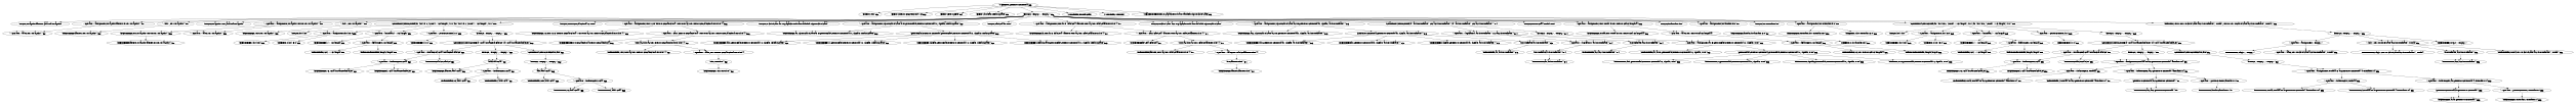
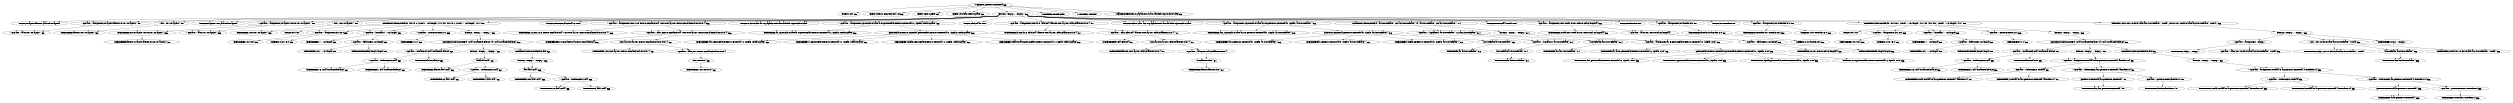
  digraph {
    n1 [label=<(METHOD,getResourcesToAdd)<SUB>953</SUB>>]
    n2 [label=<(PARAM,this)<SUB>953</SUB>>]
    n3 [label=<(PARAM,ResourceCollection[] rcs)<SUB>953</SUB>>]
    n4 [label=<(PARAM,File zipFile)<SUB>954</SUB>>]
    n5 [label=<(PARAM,boolean needsUpdate)<SUB>955</SUB>>]
    n6 [label=<(BLOCK,&lt;empty&gt;,&lt;empty&gt;)<SUB>956</SUB>>]
    n7 [label=<(MODIFIER,PROTECTED)>]
    n8 [label=<(MODIFIER,VIRTUAL)>]
    n9 [label=<(METHOD_RETURN,org.apache.tools.ant.taskdefs.Zip$ArchiveState)<SUB>953</SUB>>]
    n10 [label=<(LOCAL,ArrayList filesets: java.util.ArrayList)>]
    n11 [label=<(&lt;operator&gt;.assignment,ArrayList filesets = new ArrayList())<SUB>957</SUB>>]
    n12 [label=<(&lt;init&gt;,new ArrayList())<SUB>957</SUB>>]
    n13 [label=<(LOCAL,ArrayList rest: java.util.ArrayList)>]
    n14 [label=<(&lt;operator&gt;.assignment,ArrayList rest = new ArrayList())<SUB>958</SUB>>]
    n15 [label=<(&lt;init&gt;,new ArrayList())<SUB>958</SUB>>]
    n16 [label=<(CONTROL_STRUCTURE,for (int i = 0; Some(i &lt; rcs.length); i++),for (int i = 0; Some(i &lt; rcs.length); i++))<SUB>959</SUB>>]
    n17 [label=<(LOCAL,ResourceCollection[] rc: ANY)>]
    n18 [label=<(&lt;operator&gt;.assignment,ANY rc = (ResourceCollection[]) rest.toArray(new ResourceCollection[rest.size()]))<SUB>966</SUB>>]
    n19 [label=<(LOCAL,ArchiveState as: org.apache.tools.ant.taskdefs.Zip$ArchiveState)>]
    n20 [label=<(&lt;operator&gt;.assignment,Zip$ArchiveState as = getNonFileSetResourcesToAdd(rc, zipFile, needsUpdate))<SUB>968</SUB>>]
    n21 [label=<(LOCAL,FileSet[] fs: ANY)>]
    n22 [label=<(&lt;operator&gt;.assignment,ANY fs = (FileSet[]) filesets.toArray(new FileSet[filesets.size()]))<SUB>971</SUB>>]
    n23 [label=<(LOCAL,ArchiveState as2: org.apache.tools.ant.taskdefs.Zip$ArchiveState)>]
    n24 [label=<(&lt;operator&gt;.assignment,Zip$ArchiveState as2 = getResourcesToAdd(fs, zipFile, as.isOutOfDate()))<SUB>973</SUB>>]
    n25 [label=<(CONTROL_STRUCTURE,if (!as.isOutOfDate() &amp;&amp; as2.isOutOfDate()),if (!as.isOutOfDate() &amp;&amp; as2.isOutOfDate()))<SUB>974</SUB>>]
    n26 [label=<(LOCAL,Resource[][] toAdd: ANY)>]
    n27 [label=<(&lt;operator&gt;.assignment,ANY toAdd = new Resource[rcs.length][])<SUB>986</SUB>>]
    n28 [label=<(LOCAL,int fsIndex: int)>]
    n29 [label=<(&lt;operator&gt;.assignment,int fsIndex = 0)<SUB>987</SUB>>]
    n30 [label=<(LOCAL,int restIndex: int)>]
    n31 [label=<(&lt;operator&gt;.assignment,int restIndex = 0)<SUB>988</SUB>>]
    n32 [label=<(CONTROL_STRUCTURE,for (int i = 0; Some(i &lt; rcs.length); i++),for (int i = 0; Some(i &lt; rcs.length); i++))<SUB>989</SUB>>]
    n33 [label=<(RETURN,return new ArchiveState(as2.isOutOfDate(), toAdd);,return new ArchiveState(as2.isOutOfDate(), toAdd);)<SUB>996</SUB>>]
    n34 [label=<(&lt;operator&gt;.alloc,new ArrayList())<SUB>957</SUB>>]
    n35 [label=<(IDENTIFIER,filesets,new ArrayList())<SUB>957</SUB>>]
    n36 [label=<(IDENTIFIER,rest,ArrayList rest = new ArrayList())<SUB>958</SUB>>]
    n37 [label=<(&lt;operator&gt;.alloc,new ArrayList())<SUB>958</SUB>>]
    n38 [label=<(IDENTIFIER,rest,new ArrayList())<SUB>958</SUB>>]
    n39 [label=<(LOCAL,int i: int)>]
    n40 [label=<(&lt;operator&gt;.assignment,int i = 0)<SUB>959</SUB>>]
    n41 [label=<(&lt;operator&gt;.lessThan,i &lt; rcs.length)<SUB>959</SUB>>]
    n42 [label=<(&lt;operator&gt;.postIncrement,i++)<SUB>959</SUB>>]
    n43 [label=<(BLOCK,&lt;empty&gt;,&lt;empty&gt;)<SUB>959</SUB>>]
    n44 [label=<(IDENTIFIER,rc,ANY rc = (ResourceCollection[]) rest.toArray(new ResourceCollection[rest.size()]))<SUB>966</SUB>>]
    n45 [label=<(&lt;operator&gt;.cast,(ResourceCollection[]) rest.toArray(new ResourceCollection[rest.size()]))<SUB>966</SUB>>]
    n46 [label=<(IDENTIFIER,as,Zip$ArchiveState as = getNonFileSetResourcesToAdd(rc, zipFile, needsUpdate))<SUB>968</SUB>>]
    n47 [label=<(getNonFileSetResourcesToAdd,getNonFileSetResourcesToAdd(rc, zipFile, needsUpdate))<SUB>968</SUB>>]
    n48 [label=<(IDENTIFIER,fs,ANY fs = (FileSet[]) filesets.toArray(new FileSet[filesets.size()]))<SUB>971</SUB>>]
    n49 [label=<(&lt;operator&gt;.cast,(FileSet[]) filesets.toArray(new FileSet[filesets.size()]))<SUB>971</SUB>>]
    n50 [label=<(IDENTIFIER,as2,Zip$ArchiveState as2 = getResourcesToAdd(fs, zipFile, as.isOutOfDate()))<SUB>973</SUB>>]
    n51 [label=<(getResourcesToAdd,getResourcesToAdd(fs, zipFile, as.isOutOfDate()))<SUB>973</SUB>>]
    n52 [label=<(&lt;operator&gt;.logicalAnd,!as.isOutOfDate() &amp;&amp; as2.isOutOfDate())<SUB>974</SUB>>]
    n53 [label=<(BLOCK,&lt;empty&gt;,&lt;empty&gt;)<SUB>974</SUB>>]
    n54 [label=<(IDENTIFIER,toAdd,ANY toAdd = new Resource[rcs.length][])<SUB>986</SUB>>]
    n55 [label=<(&lt;operator&gt;.alloc,new Resource[rcs.length][])>]
    n56 [label=<(IDENTIFIER,fsIndex,int fsIndex = 0)<SUB>987</SUB>>]
    n57 [label=<(IDENTIFIER,restIndex,int restIndex = 0)<SUB>998</SUB>>]
    n58 [label=<(LITERAL,0,int restIndex = 0)<SUB>988</SUB>>]
    n59 [label=<(LOCAL,int i: int)>]
    n60 [label=<(&lt;operator&gt;.assignment,int i = 0)<SUB>989</SUB>>]
    n61 [label=<(&lt;operator&gt;.lessThan,i &lt; rcs.length)<SUB>989</SUB>>]
    n62 [label=<(&lt;operator&gt;.postIncrement,i++)<SUB>989</SUB>>]
    n63 [label=<(BLOCK,&lt;empty&gt;,&lt;empty&gt;)<SUB>989</SUB>>]
    n64 [label=<(BLOCK,&lt;empty&gt;,&lt;empty&gt;)<SUB>996</SUB>>]
    n65 [label=<(IDENTIFIER,filesets,ArrayList filesets = new ArrayList())<SUB>957</SUB>>]
    n66 [label=<(IDENTIFIER,i,int i = 0)<SUB>959</SUB>>]
    n67 [label=<(LITERAL,0,int i = 0)<SUB>959</SUB>>]
    n68 [label=<(IDENTIFIER,i,i &lt; rcs.length)<SUB>959</SUB>>]
    n69 [label=<(&lt;operator&gt;.fieldAccess,rcs.length)<SUB>959</SUB>>]
    n70 [label=<(IDENTIFIER,i,i++)<SUB>959</SUB>>]
    n71 [label=<(CONTROL_STRUCTURE,if (rcs[i] instanceof FileSet),if (rcs[i] instanceof FileSet))<SUB>960</SUB>>]
    n72 [label=<(IDENTIFIER,rcs,i &lt; rcs.length)<SUB>959</SUB>>]
    n73 [label=<(FIELD_IDENTIFIER,length,length)<SUB>959</SUB>>]
    n74 [label=<(&lt;operator&gt;.instanceOf,rcs[i] instanceof FileSet)<SUB>960</SUB>>]
    n75 [label=<(BLOCK,&lt;empty&gt;,&lt;empty&gt;)<SUB>960</SUB>>]
    n76 [label=<(CONTROL_STRUCTURE,else,else)<SUB>962</SUB>>]
    n77 [label=<(&lt;operator&gt;.indexAccess,rcs[i])<SUB>960</SUB>>]
    n78 [label=<(TYPE_REF,FileSet,FileSet)<SUB>960</SUB>>]
    n79 [label=<(add,add(rcs[i]))<SUB>961</SUB>>]
    n80 [label=<(BLOCK,&lt;empty&gt;,&lt;empty&gt;)<SUB>962</SUB>>]
    n81 [label=<(IDENTIFIER,rcs,rcs[i] instanceof FileSet)<SUB>960</SUB>>]
    n82 [label=<(IDENTIFIER,i,rcs[i] instanceof FileSet)<SUB>960</SUB>>]
    n83 [label=<(IDENTIFIER,filesets,add(rcs[i]))<SUB>961</SUB>>]
    n84 [label=<(&lt;operator&gt;.indexAccess,rcs[i])<SUB>961</SUB>>]
    n85 [label=<(IDENTIFIER,rcs,add(rcs[i]))<SUB>961</SUB>>]
    n86 [label=<(IDENTIFIER,i,add(rcs[i]))<SUB>961</SUB>>]
    n87 [label=<(add,add(rcs[i]))<SUB>963</SUB>>]
    n88 [label=<(IDENTIFIER,rest,add(rcs[i]))<SUB>563</SUB>>]
    n89 [label=<(&lt;operator&gt;.indexAccess,rcs[i])<SUB>963</SUB>>]
    n90 [label=<(IDENTIFIER,rcs,add(rcs[i]))<SUB>963</SUB>>]
    n91 [label=<(IDENTIFIER,i,add(rcs[i]))<SUB>963</SUB>>]
    n92 [label=<(TYPE_REF,ResourceCollection[],ResourceCollection[])<SUB>966</SUB>>]
    n93 [label=<(toArray,toArray(new ResourceCollection[rest.size()]))<SUB>967</SUB>>]
    n94 [label=<(IDENTIFIER,rest,toArray(new ResourceCollection[rest.size()]))<SUB>967</SUB>>]
    n95 [label=<(&lt;operator&gt;.alloc,new ResourceCollection[rest.size()])>]
    n96 [label=<(size,rest.size())<SUB>967</SUB>>]
    n97 [label=<(IDENTIFIER,rest,rest.size())<SUB>967</SUB>>]
    n98 [label=<(IDENTIFIER,this,getNonFileSetResourcesToAdd(rc, zipFile, needsUpdate))<SUB>968</SUB>>]
    n99 [label=<(IDENTIFIER,rc,getNonFileSetResourcesToAdd(rc, zipFile, needsUpdate))<SUB>968</SUB>>]
    n100 [label=<(IDENTIFIER,zipFile,getNonFileSetResourcesToAdd(rc, zipFile, needsUpdate))<SUB>968</SUB>>]
    n101 [label=<(IDENTIFIER,needsUpdate,getNonFileSetResourcesToAdd(rc, zipFile, needsUpdate))<SUB>969</SUB>>]
    n102 [label=<(TYPE_REF,FileSet[],FileSet[])<SUB>971</SUB>>]
    n103 [label=<(toArray,toArray(new FileSet[filesets.size()]))<SUB>971</SUB>>]
    n104 [label=<(IDENTIFIER,filesets,toArray(new FileSet[filesets.size()]))<SUB>971</SUB>>]
    n105 [label=<(&lt;operator&gt;.alloc,new FileSet[filesets.size()])>]
    n106 [label=<(size,filesets.size())<SUB>971</SUB>>]
    n107 [label=<(IDENTIFIER,filesets,filesets.size())<SUB>971</SUB>>]
    n108 [label=<(IDENTIFIER,this,getResourcesToAdd(fs, zipFile, as.isOutOfDate()))<SUB>973</SUB>>]
    n109 [label=<(IDENTIFIER,fs,getResourcesToAdd(fs, zipFile, as.isOutOfDate()))<SUB>973</SUB>>]
    n110 [label=<(IDENTIFIER,zipFile,getResourcesToAdd(fs, zipFile, as.isOutOfDate()))<SUB>973</SUB>>]
    n111 [label=<(isOutOfDate,as.isOutOfDate())<SUB>973</SUB>>]
    n112 [label=<(IDENTIFIER,as,as.isOutOfDate())<SUB>973</SUB>>]
    n113 [label=<(&lt;operator&gt;.logicalNot,!as.isOutOfDate())<SUB>974</SUB>>]
    n114 [label=<(isOutOfDate,as2.isOutOfDate())<SUB>974</SUB>>]
    n115 [label=<(&lt;operator&gt;.assignment,as = getNonFileSetResourcesToAdd(rc, zipFile, true))<SUB>983</SUB>>]
    n116 [label=<(isOutOfDate,as.isOutOfDate())<SUB>974</SUB>>]
    n117 [label=<(IDENTIFIER,as2,as2.isOutOfDate())<SUB>974</SUB>>]
    n118 [label=<(IDENTIFIER,as,as.isOutOfDate())<SUB>974</SUB>>]
    n119 [label=<(IDENTIFIER,as,as = getNonFileSetResourcesToAdd(rc, zipFile, true))<SUB>983</SUB>>]
    n120 [label=<(getNonFileSetResourcesToAdd,getNonFileSetResourcesToAdd(rc, zipFile, true))<SUB>983</SUB>>]
    n121 [label=<(IDENTIFIER,this,getNonFileSetResourcesToAdd(rc, zipFile, true))<SUB>983</SUB>>]
    n122 [label=<(IDENTIFIER,rc,getNonFileSetResourcesToAdd(rc, zipFile, true))<SUB>983</SUB>>]
    n123 [label=<(IDENTIFIER,zipFile,getNonFileSetResourcesToAdd(rc, zipFile, true))<SUB>983</SUB>>]
    n124 [label=<(LITERAL,true,getNonFileSetResourcesToAdd(rc, zipFile, true))<SUB>983</SUB>>]
    n125 [label=<(&lt;operator&gt;.fieldAccess,rcs.length)<SUB>986</SUB>>]
    n126 [label=<(IDENTIFIER,rcs,new Resource[rcs.length][])<SUB>986</SUB>>]
    n127 [label=<(FIELD_IDENTIFIER,length,length)<SUB>986</SUB>>]
    n128 [label=<(LITERAL,0,int fsIndex = 0)<SUB>987</SUB>>]
    n129 [label=<(IDENTIFIER,i,int i = 0)<SUB>989</SUB>>]
    n130 [label=<(LITERAL,0,int i = 0)<SUB>989</SUB>>]
    n131 [label=<(IDENTIFIER,i,i &lt; rcs.length)<SUB>989</SUB>>]
    n132 [label=<(&lt;operator&gt;.fieldAccess,rcs.length)<SUB>989</SUB>>]
    n133 [label=<(IDENTIFIER,i,i++)<SUB>989</SUB>>]
    n134 [label=<(CONTROL_STRUCTURE,if (rcs[i] instanceof FileSet),if (rcs[i] instanceof FileSet))<SUB>990</SUB>>]
    n135 [label=<(IDENTIFIER,rcs,i &lt; rcs.length)<SUB>989</SUB>>]
    n136 [label=<(FIELD_IDENTIFIER,length,length)<SUB>989</SUB>>]
    n137 [label=<(&lt;operator&gt;.instanceOf,rcs[i] instanceof FileSet)<SUB>990</SUB>>]
    n138 [label=<(BLOCK,&lt;empty&gt;,&lt;empty&gt;)<SUB>990</SUB>>]
    n139 [label=<(CONTROL_STRUCTURE,else,else)<SUB>992</SUB>>]
    n140 [label=<(&lt;operator&gt;.indexAccess,rcs[i])<SUB>990</SUB>>]
    n141 [label=<(TYPE_REF,FileSet,FileSet)<SUB>990</SUB>>]
    n142 [label=<(&lt;operator&gt;.assignment,toAdd[i] = as2.getResourcesToAdd()[fsIndex++])<SUB>991</SUB>>]
    n143 [label=<(BLOCK,&lt;empty&gt;,&lt;empty&gt;)<SUB>992</SUB>>]
    n144 [label=<(IDENTIFIER,rcs,rcs[i] instanceof FileSet)<SUB>990</SUB>>]
    n145 [label=<(IDENTIFIER,i,rcs[i] instanceof FileSet)<SUB>990</SUB>>]
    n146 [label=<(&lt;operator&gt;.indexAccess,toAdd[i])<SUB>991</SUB>>]
    n147 [label=<(&lt;operator&gt;.indexAccess,as2.getResourcesToAdd()[fsIndex++])<SUB>991</SUB>>]
    n148 [label=<(IDENTIFIER,toAdd,toAdd[i] = as2.getResourcesToAdd()[fsIndex++])<SUB>991</SUB>>]
    n149 [label=<(IDENTIFIER,i,toAdd[i] = as2.getResourcesToAdd()[fsIndex++])<SUB>991</SUB>>]
    n150 [label=<(getResourcesToAdd,as2.getResourcesToAdd())<SUB>991</SUB>>]
    n151 [label=<(&lt;operator&gt;.postIncrement,fsIndex++)<SUB>991</SUB>>]
    n152 [label=<(IDENTIFIER,as2,as2.getResourcesToAdd())<SUB>991</SUB>>]
    n153 [label=<(IDENTIFIER,fsIndex,fsIndex++)<SUB>991</SUB>>]
    n154 [label=<(&lt;operator&gt;.assignment,toAdd[i] = as.getResourcesToAdd()[restIndex++])<SUB>993</SUB>>]
    n155 [label=<(&lt;operator&gt;.indexAccess,toAdd[i])<SUB>993</SUB>>]
    n156 [label=<(&lt;operator&gt;.indexAccess,as.getResourcesToAdd()[restIndex++])<SUB>993</SUB>>]
    n157 [label=<(IDENTIFIER,toAdd,toAdd[i] = as.getResourcesToAdd()[restIndex++])<SUB>993</SUB>>]
    n158 [label=<(IDENTIFIER,i,toAdd[i] = as.getResourcesToAdd()[restIndex++])<SUB>993</SUB>>]
    n159 [label=<(getResourcesToAdd,as.getResourcesToAdd())<SUB>993</SUB>>]
    n160 [label=<(&lt;operator&gt;.postIncrement,restIndex++)<SUB>993</SUB>>]
    n161 [label=<(IDENTIFIER,as,as.getResourcesToAdd())<SUB>993</SUB>>]
    n162 [label=<(IDENTIFIER,restIndex,restIndex++)<SUB>993</SUB>>]
    n163 [label=<(&lt;operator&gt;.assignment,&lt;empty&gt;)>]
    n164 [label=<(&lt;init&gt;,new ArchiveState(as2.isOutOfDate(), toAdd))<SUB>996</SUB>>]
    n165 [label=<(IDENTIFIER,$obj27,&lt;empty&gt;)>]
    n166 [label=<(IDENTIFIER,$obj27,&lt;empty&gt;)>]
    n167 [label=<(&lt;operator&gt;.alloc,new ArchiveState(as2.isOutOfDate(), toAdd))<SUB>996</SUB>>]
    n168 [label=<(IDENTIFIER,$obj27,new ArchiveState(as2.isOutOfDate(), toAdd))>]
    n169 [label=<(isOutOfDate,as2.isOutOfDate())<SUB>996</SUB>>]
    n170 [label=<(IDENTIFIER,toAdd,new ArchiveState(as2.isOutOfDate(), toAdd))<SUB>996</SUB>>]
    n171 [label=<(IDENTIFIER,as2,as2.isOutOfDate())<SUB>996</SUB>>]
    n1 -> n2
    n1 -> n3
    n1 -> n4
    n1 -> n5
    n1 -> n6
    n1 -> n7
    n1 -> n8
    n1 -> n9
    n6 -> n10
    n6 -> n11
    n6 -> n12
    n6 -> n13
    n6 -> n14
    n6 -> n15
    n6 -> n16
    n6 -> n17
    n6 -> n18
    n6 -> n19
    n6 -> n20
    n6 -> n21
    n6 -> n22
    n6 -> n23
    n6 -> n24
    n6 -> n25
    n6 -> n26
    n6 -> n27
    n6 -> n28
    n6 -> n29
    n6 -> n30
    n6 -> n31
    n6 -> n32
    n6 -> n33
    n11 -> n34
    n12 -> n35
    n14 -> n36
    n14 -> n37
    n15 -> n38
    n16 -> n39
    n16 -> n40
    n16 -> n41
    n16 -> n42
    n16 -> n43
    n18 -> n44
    n18 -> n45
    n20 -> n46
    n20 -> n47
    n22 -> n48
    n22 -> n49
    n24 -> n50
    n24 -> n51
    n25 -> n52
    n25 -> n53
    n27 -> n54
    n27 -> n55
+   n29 -> n56
    n31 -> n57
    n31 -> n58
    n32 -> n59
    n32 -> n60
    n32 -> n61
    n32 -> n62
    n32 -> n63
    n33 -> n64
    n36 -> n65
    n40 -> n66
    n40 -> n67
    n41 -> n68
    n41 -> n69
    n42 -> n70
    n43 -> n71
    n45 -> n92
    n45 -> n93
    n47 -> n98
    n47 -> n99
    n47 -> n100
    n47 -> n101
    n49 -> n102
    n49 -> n103
    n51 -> n108
    n51 -> n109
    n51 -> n110
    n51 -> n111
    n52 -> n113
    n52 -> n114
    n53 -> n115
    n55 -> n125
    n56 -> n128
    n60 -> n129
    n60 -> n130
    n61 -> n131
    n61 -> n132
    n62 -> n133
    n63 -> n134
    n64 -> n163
    n64 -> n164
    n64 -> n165
    n69 -> n72
    n69 -> n73
    n71 -> n74
    n71 -> n75
    n71 -> n76
    n74 -> n77
    n74 -> n78
    n75 -> n79
    n76 -> n80
    n77 -> n81
    n77 -> n82
    n79 -> n83
    n79 -> n84
    n80 -> n87
    n84 -> n85
    n84 -> n86
    n87 -> n88
    n87 -> n89
    n89 -> n90
    n89 -> n91
    n93 -> n94
    n93 -> n95
    n95 -> n96
    n96 -> n97
    n103 -> n104
    n103 -> n105
    n105 -> n106
    n106 -> n107
    n111 -> n112
    n113 -> n116
    n114 -> n117
    n115 -> n119
    n115 -> n120
    n116 -> n118
    n120 -> n121
    n120 -> n122
    n120 -> n123
    n120 -> n124
    n125 -> n126
    n125 -> n127
    n132 -> n135
    n132 -> n136
    n134 -> n137
    n134 -> n138
    n134 -> n139
    n137 -> n140
    n137 -> n141
    n138 -> n142
    n139 -> n143
    n140 -> n144
    n140 -> n145
    n142 -> n146
    n142 -> n147
    n143 -> n154
    n146 -> n148
    n146 -> n149
    n147 -> n150
    n147 -> n151
    n150 -> n152
    n151 -> n153
    n154 -> n155
    n154 -> n156
    n155 -> n157
    n155 -> n158
    n156 -> n159
    n156 -> n160
    n159 -> n161
    n160 -> n162
    n163 -> n166
    n163 -> n167
    n164 -> n168
    n164 -> n169
    n164 -> n170
    n169 -> n171
  }
